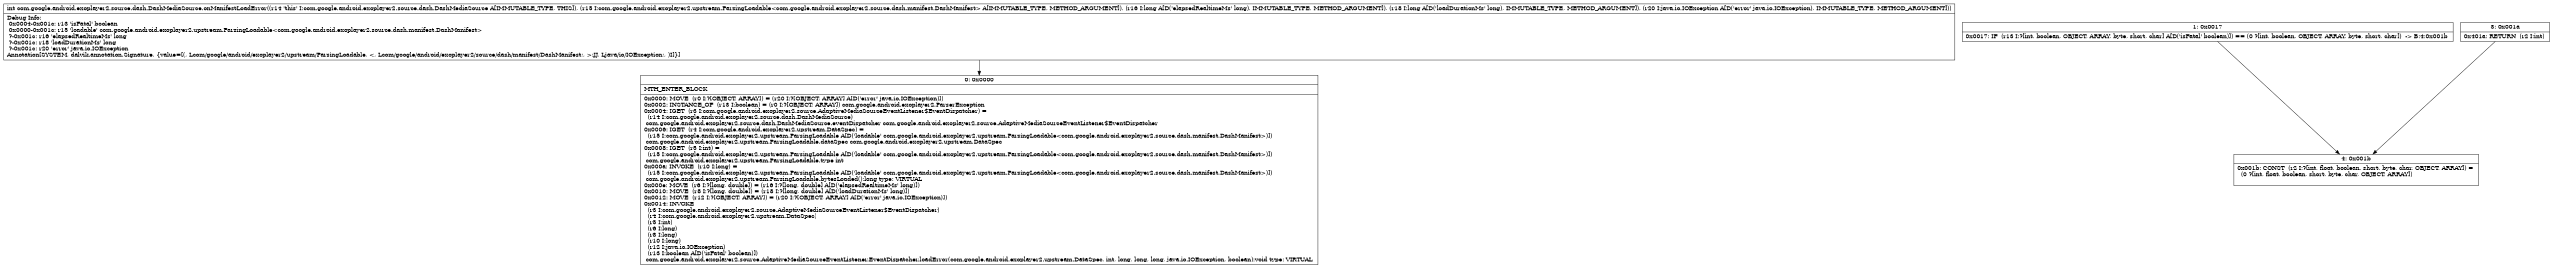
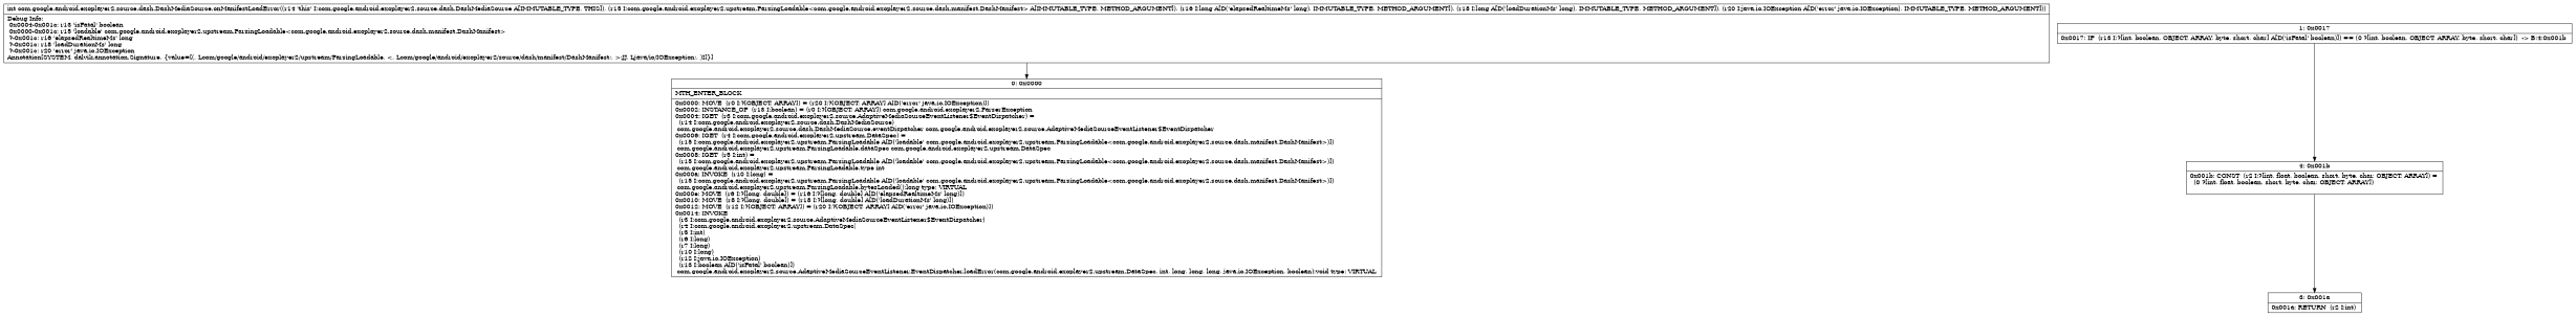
  digraph {
    node [shape=record]
-   n1 [label="{0\:\ 0x0000|MTH_ENTER_BLOCK\l|0x0000: MOVE  (r0 I:?[OBJECT, ARRAY]) = (r20 I:?[OBJECT, ARRAY] A[D('error' java.io.IOException)]) \l0x0002: INSTANCE_OF  (r13 I:boolean) = (r0 I:?[OBJECT, ARRAY]) com.google.android.exoplayer2.ParserException \l0x0004: IGET  (r3 I:com.google.android.exoplayer2.source.AdaptiveMediaSourceEventListener$EventDispatcher) = \l  (r14 I:com.google.android.exoplayer2.source.dash.DashMediaSource)\l com.google.android.exoplayer2.source.dash.DashMediaSource.eventDispatcher com.google.android.exoplayer2.source.AdaptiveMediaSourceEventListener$EventDispatcher \l0x0006: IGET  (r4 I:com.google.android.exoplayer2.upstream.DataSpec) = \l  (r15 I:com.google.android.exoplayer2.upstream.ParsingLoadable A[D('loadable' com.google.android.exoplayer2.upstream.ParsingLoadable\<com.google.android.exoplayer2.source.dash.manifest.DashManifest\>)])\l com.google.android.exoplayer2.upstream.ParsingLoadable.dataSpec com.google.android.exoplayer2.upstream.DataSpec \l0x0008: IGET  (r5 I:int) = \l  (r15 I:com.google.android.exoplayer2.upstream.ParsingLoadable A[D('loadable' com.google.android.exoplayer2.upstream.ParsingLoadable\<com.google.android.exoplayer2.source.dash.manifest.DashManifest\>)])\l com.google.android.exoplayer2.upstream.ParsingLoadable.type int \l0x000a: INVOKE  (r10 I:long) = \l  (r15 I:com.google.android.exoplayer2.upstream.ParsingLoadable A[D('loadable' com.google.android.exoplayer2.upstream.ParsingLoadable\<com.google.android.exoplayer2.source.dash.manifest.DashManifest\>)])\l com.google.android.exoplayer2.upstream.ParsingLoadable.bytesLoaded():long type: VIRTUAL \l0x000e: MOVE  (r6 I:?[long, double]) = (r16 I:?[long, double] A[D('elapsedRealtimeMs' long)]) \l0x0010: MOVE  (r8 I:?[long, double]) = (r18 I:?[long, double] A[D('loadDurationMs' long)]) \l0x0012: MOVE  (r12 I:?[OBJECT, ARRAY]) = (r20 I:?[OBJECT, ARRAY] A[D('error' java.io.IOException)]) \l0x0014: INVOKE  \l  (r3 I:com.google.android.exoplayer2.source.AdaptiveMediaSourceEventListener$EventDispatcher)\l  (r4 I:com.google.android.exoplayer2.upstream.DataSpec)\l  (r5 I:int)\l  (r6 I:long)\l  (r8 I:long)\l  (r10 I:long)\l  (r12 I:java.io.IOException)\l  (r13 I:boolean A[D('isFatal' boolean)])\l com.google.android.exoplayer2.source.AdaptiveMediaSourceEventListener.EventDispatcher.loadError(com.google.android.exoplayer2.upstream.DataSpec, int, long, long, long, java.io.IOException, boolean):void type: VIRTUAL \l}"]
+   n1 [label="{0\:\ 0x0000|MTH_ENTER_BLOCK\l|0x0000: MOVE  (r0 I:?[OBJECT, ARRAY]) = (r20 I:?[OBJECT, ARRAY] A[D('error' java.io.IOException)]) \l0x0002: INSTANCE_OF  (r13 I:boolean) = (r0 I:?[OBJECT, ARRAY]) com.google.android.exoplayer2.ParserException \l0x0004: IGET  (r3 I:com.google.android.exoplayer2.source.AdaptiveMediaSourceEventListener$EventDispatcher) = \l  (r14 I:com.google.android.exoplayer2.source.dash.DashMediaSource)\l com.google.android.exoplayer2.source.dash.DashMediaSource.eventDispatcher com.google.android.exoplayer2.source.AdaptiveMediaSourceEventListener$EventDispatcher \l0x0006: IGET  (r4 I:com.google.android.exoplayer2.upstream.DataSpec) = \l  (r15 I:com.google.android.exoplayer2.upstream.ParsingLoadable A[D('loadable' com.google.android.exoplayer2.upstream.ParsingLoadable\<com.google.android.exoplayer2.source.dash.manifest.DashManifest\>)])\l com.google.android.exoplayer2.upstream.ParsingLoadable.dataSpec com.google.android.exoplayer2.upstream.DataSpec \l0x0008: IGET  (r5 I:int) = \l  (r15 I:com.google.android.exoplayer2.upstream.ParsingLoadable A[D('loadable' com.google.android.exoplayer2.upstream.ParsingLoadable\<com.google.android.exoplayer2.source.dash.manifest.DashManifest\>)])\l com.google.android.exoplayer2.upstream.ParsingLoadable.type int \l0x000a: INVOKE  (r10 I:long) = \l  (r15 I:com.google.android.exoplayer2.upstream.ParsingLoadable A[D('loadable' com.google.android.exoplayer2.upstream.ParsingLoadable\<com.google.android.exoplayer2.source.dash.manifest.DashManifest\>)])\l com.google.android.exoplayer2.upstream.ParsingLoadable.bytesLoaded():long type: VIRTUAL \l0x000e: MOVE  (r6 I:?[long, double]) = (r16 I:?[long, double] A[D('elapsedRealtimeMs' long)]) \l0x0010: MOVE  (r8 I:?[long, double]) = (r18 I:?[long, double] A[D('loadDurationMs' long)]) \l0x0012: MOVE  (r12 I:?[OBJECT, ARRAY]) = (r20 I:?[OBJECT, ARRAY] A[D('error' java.io.IOException)]) \l0x0014: INVOKE  \l  (r3 I:com.google.android.exoplayer2.source.AdaptiveMediaSourceEventListener$EventDispatcher)\l  (r4 I:com.google.android.exoplayer2.upstream.DataSpec)\l  (r5 I:int)\l  (r6 I:long)\l  (r7 I:long)\l  (r10 I:long)\l  (r12 I:java.io.IOException)\l  (r13 I:boolean A[D('isFatal' boolean)])\l com.google.android.exoplayer2.source.AdaptiveMediaSourceEventListener.EventDispatcher.loadError(com.google.android.exoplayer2.upstream.DataSpec, int, long, long, long, java.io.IOException, boolean):void type: VIRTUAL \l}"]
    n2 [label="{1\:\ 0x0017|0x0017: IF  (r13 I:?[int, boolean, OBJECT, ARRAY, byte, short, char] A[D('isFatal' boolean)]) == (0 ?[int, boolean, OBJECT, ARRAY, byte, short, char])  \-\> B:4:0x001b \l}"]
    n3 [label="{4\:\ 0x001b|0x001b: CONST  (r2 I:?[int, float, boolean, short, byte, char, OBJECT, ARRAY]) = \l  (0 ?[int, float, boolean, short, byte, char, OBJECT, ARRAY])\l \l}"]
-   n4 [label="{3\:\ 0x001a|0x401a: RETURN  (r2 I:int) \l}"]
+   n4 [label="{3\:\ 0x001a|0x001a: RETURN  (r2 I:int) \l}"]
    n5 [label="{int com.google.android.exoplayer2.source.dash.DashMediaSource.onManifestLoadError((r14 'this' I:com.google.android.exoplayer2.source.dash.DashMediaSource A[IMMUTABLE_TYPE, THIS]), (r15 I:com.google.android.exoplayer2.upstream.ParsingLoadable\<com.google.android.exoplayer2.source.dash.manifest.DashManifest\> A[IMMUTABLE_TYPE, METHOD_ARGUMENT]), (r16 I:long A[D('elapsedRealtimeMs' long), IMMUTABLE_TYPE, METHOD_ARGUMENT]), (r18 I:long A[D('loadDurationMs' long), IMMUTABLE_TYPE, METHOD_ARGUMENT]), (r20 I:java.io.IOException A[D('error' java.io.IOException), IMMUTABLE_TYPE, METHOD_ARGUMENT]))  | Debug Info:\l  0x0004\-0x001c: r13 'isFatal' boolean\l  0x0000\-0x001c: r15 'loadable' com.google.android.exoplayer2.upstream.ParsingLoadable\<com.google.android.exoplayer2.source.dash.manifest.DashManifest\>\l  ?\-0x001c: r16 'elapsedRealtimeMs' long\l  ?\-0x001c: r18 'loadDurationMs' long\l  ?\-0x001c: r20 'error' java.io.IOException\lAnnotation[SYSTEM, dalvik.annotation.Signature, \{value=[(, Lcom\/google\/android\/exoplayer2\/upstream\/ParsingLoadable, \<, Lcom\/google\/android\/exoplayer2\/source\/dash\/manifest\/DashManifest;, \>;JJ, Ljava\/io\/IOException;, )I]\}]\l}"]
    n2 -> n3
-   n4 -> n3
+   n3 -> n4
    n5 -> n1
  }
